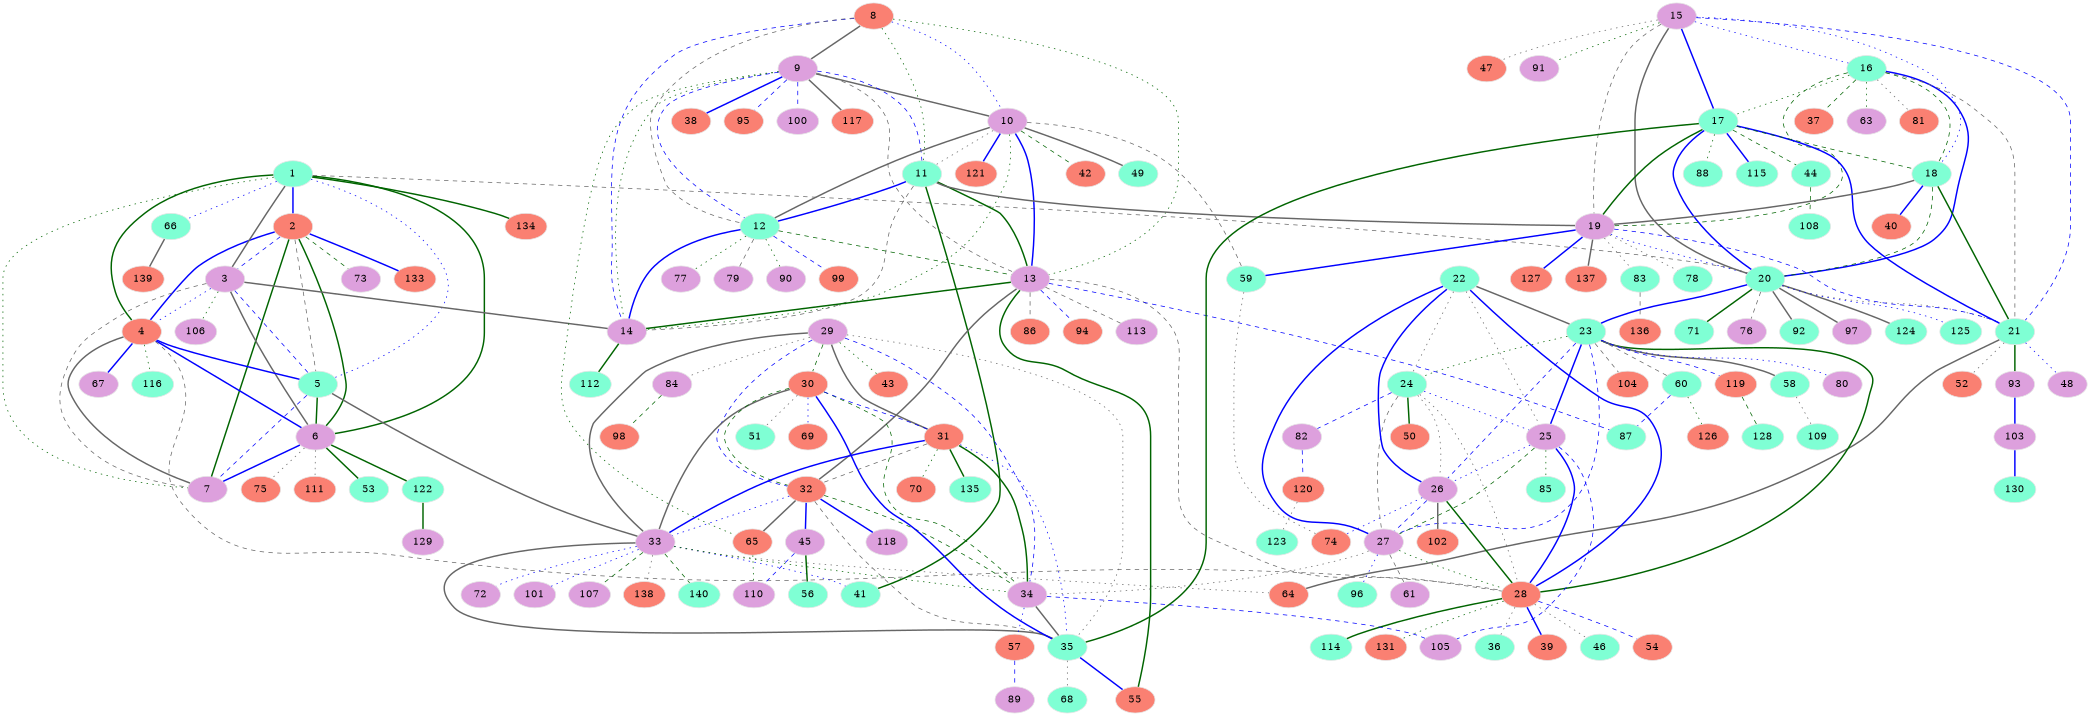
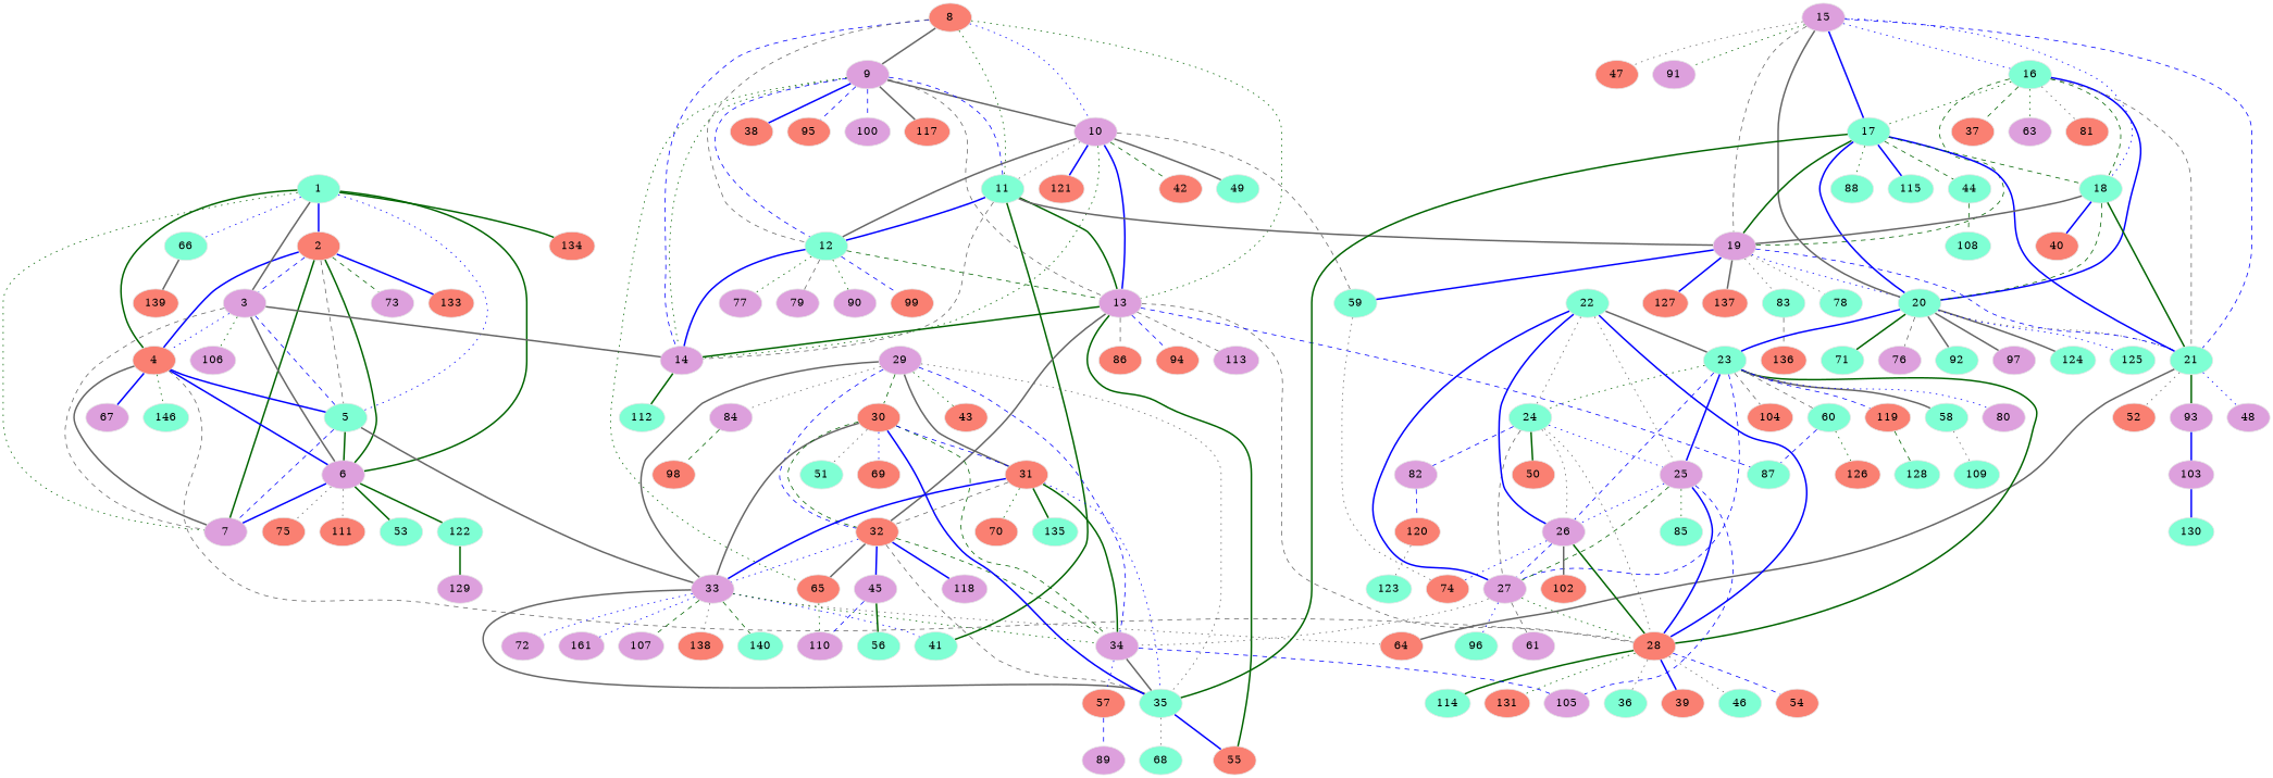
  graph {
    node [color=gray90 fillcolor=aquamarine style=filled]
    edge [color=blue style=bold]
    2 [fillcolor=salmon]
    1
    3 [fillcolor=plum]
    4 [fillcolor=salmon]
    5
    6 [fillcolor=plum]
    7 [fillcolor=plum]
    20
    66
    134 [fillcolor=salmon]
    73 [fillcolor=plum]
    133 [fillcolor=salmon]
    14 [fillcolor=plum]
    106 [fillcolor=plum]
    28 [fillcolor=salmon]
    67 [fillcolor=plum]
-   116
+   116 [label=146]
    33 [fillcolor=plum]
    53
    75 [fillcolor=salmon]
    111 [fillcolor=salmon]
    122
    21
    23
    71
    76 [fillcolor=plum]
    92
    97 [fillcolor=plum]
    124
    125
    139 [fillcolor=salmon]
    112
    36
    39 [fillcolor=salmon]
    46
    54 [fillcolor=salmon]
    114
    131 [fillcolor=salmon]
    41
    35
    64 [fillcolor=salmon]
    34 [fillcolor=plum]
    72 [fillcolor=plum]
-   101 [fillcolor=plum]
+   101 [fillcolor=plum label=161]
    107 [fillcolor=plum]
    138 [fillcolor=salmon]
    140
    129 [fillcolor=plum]
    8 [fillcolor=salmon]
    9 [fillcolor=plum]
    10 [fillcolor=plum]
    11
    12
    13 [fillcolor=plum]
    38 [fillcolor=salmon]
    65 [fillcolor=salmon]
    95 [fillcolor=salmon]
    100 [fillcolor=plum]
    117 [fillcolor=salmon]
    42 [fillcolor=salmon]
    49
    59
    121 [fillcolor=salmon]
    19 [fillcolor=plum]
    77 [fillcolor=plum]
    79 [fillcolor=plum]
    90 [fillcolor=plum]
    99 [fillcolor=salmon]
    32 [fillcolor=salmon]
    55 [fillcolor=salmon]
    86 [fillcolor=salmon]
    87
    94 [fillcolor=salmon]
    113 [fillcolor=plum]
    110 [fillcolor=plum]
    74 [fillcolor=salmon]
    78
    83
    127 [fillcolor=salmon]
    137 [fillcolor=salmon]
    45 [fillcolor=plum]
    118 [fillcolor=plum]
    15 [fillcolor=plum]
    16
    17
    18
    47 [fillcolor=salmon]
    91 [fillcolor=plum]
    37 [fillcolor=salmon]
    63 [fillcolor=plum]
    81 [fillcolor=salmon]
    44
    88
    115
    40 [fillcolor=salmon]
    48 [fillcolor=plum]
    52 [fillcolor=salmon]
    93 [fillcolor=plum]
    68
    108
    136 [fillcolor=salmon]
    24
    25 [fillcolor=plum]
    26 [fillcolor=plum]
    27 [fillcolor=plum]
    58
    60
    80 [fillcolor=plum]
    104 [fillcolor=salmon]
    119 [fillcolor=salmon]
    103 [fillcolor=plum]
    22
    50 [fillcolor=salmon]
    82 [fillcolor=plum]
    85
    105 [fillcolor=plum]
    102 [fillcolor=salmon]
    61 [fillcolor=plum]
    96
    109
    126 [fillcolor=salmon]
    128
    120 [fillcolor=salmon]
    57 [fillcolor=salmon]
    29 [fillcolor=plum]
    30 [fillcolor=salmon]
    31 [fillcolor=salmon]
    43 [fillcolor=salmon]
    84 [fillcolor=plum]
    51
    69 [fillcolor=salmon]
    70 [fillcolor=salmon]
    135
    98 [fillcolor=salmon]
    56
    89 [fillcolor=plum]
    123
    130
    2 -- 3 [style=dashed]
    2 -- 4
    2 -- 5 [color=gray40 style=dashed]
    2 -- 6 [color=darkgreen]
    2 -- 7 [color=darkgreen]
    2 -- 73 [color=darkgreen style=dashed]
    2 -- 133
    1 -- 2
    1 -- 3 [color=gray40]
    1 -- 4 [color=darkgreen]
    1 -- 5 [style=dotted]
    1 -- 6 [color=darkgreen]
    1 -- 7 [color=darkgreen style=dotted]
-   1 -- 20 [color=gray40 style=dashed]
    1 -- 66 [style=dotted]
    1 -- 134 [color=darkgreen]
    3 -- 4 [style=dotted]
    3 -- 5 [style=dashed]
    3 -- 6 [color=gray40]
    3 -- 7 [color=gray40 style=dashed]
    3 -- 14 [color=gray40]
    3 -- 106 [color=darkgreen style=dotted]
    4 -- 5
    4 -- 6
    4 -- 7 [color=gray40]
    4 -- 28 [color=gray40 style=dashed]
    4 -- 67
    4 -- 116 [color=darkgreen style=dotted]
    5 -- 6 [color=darkgreen]
    5 -- 7 [style=dashed]
    5 -- 33 [color=gray40]
    6 -- 7
    6 -- 53 [color=darkgreen]
    6 -- 75 [color=gray40 style=dotted]
    6 -- 111 [color=gray40 style=dotted]
    6 -- 122 [color=darkgreen]
    20 -- 21 [color=gray40 style=dotted]
    20 -- 23
    20 -- 71 [color=darkgreen]
    20 -- 76 [color=gray40 style=dashed]
    20 -- 92 [color=gray40]
    20 -- 97 [color=gray40]
    20 -- 124 [color=gray40]
    20 -- 125 [style=dotted]
    66 -- 139 [color=gray40]
    14 -- 112 [color=darkgreen]
    28 -- 36 [color=gray40 style=dotted]
    28 -- 39
    28 -- 46 [color=gray40 style=dotted]
    28 -- 54 [style=dashed]
    28 -- 114 [color=darkgreen]
    28 -- 131 [color=darkgreen style=dotted]
    33 -- 41 [style=dotted]
    33 -- 35 [color=gray40]
    33 -- 64 [color=gray40 style=dotted]
    33 -- 34 [color=darkgreen style=dotted]
    33 -- 72 [style=dotted]
    33 -- 101 [style=dotted]
    33 -- 107 [color=darkgreen style=dashed]
    33 -- 138 [color=gray40 style=dotted]
    33 -- 140 [color=darkgreen style=dashed]
    122 -- 129 [color=darkgreen]
    21 -- 64 [color=gray40]
    21 -- 48 [style=dotted]
    21 -- 52 [color=gray40 style=dotted]
    21 -- 93 [color=darkgreen]
    23 -- 28 [color=darkgreen]
    23 -- 24 [color=darkgreen style=dotted]
    23 -- 25
    23 -- 26 [style=dashed]
    23 -- 27 [style=dashed]
    23 -- 58 [color=gray40]
    23 -- 60 [color=gray40 style=dashed]
    23 -- 80 [style=dotted]
    23 -- 104 [color=gray40 style=dashed]
    23 -- 119 [style=dashed]
    35 -- 55
    35 -- 68 [color=gray40 style=dotted]
    34 -- 35 [color=gray40]
    34 -- 105 [style=dashed]
    34 -- 57 [style=dotted]
    8 -- 14 [style=dashed]
    8 -- 9 [color=gray40]
    8 -- 10 [style=dotted]
    8 -- 11 [color=darkgreen style=dotted]
    8 -- 12 [color=gray40 style=dashed]
    8 -- 13 [color=darkgreen style=dotted]
    9 -- 14 [color=darkgreen style=dotted]
    9 -- 10 [color=gray40]
    9 -- 11 [style=dashed]
    9 -- 12 [style=dashed]
    9 -- 13 [color=gray40 style=dashed]
    9 -- 38
    9 -- 65 [color=darkgreen style=dotted]
    9 -- 95 [style=dashed]
    9 -- 100 [style=dashed]
    9 -- 117 [color=gray40]
    10 -- 14 [color=darkgreen style=dotted]
    10 -- 11 [color=gray40 style=dotted]
    10 -- 12 [color=gray40]
    10 -- 13
    10 -- 42 [color=darkgreen style=dashed]
    10 -- 49 [color=gray40]
    10 -- 59 [color=gray40 style=dashed]
    10 -- 121
    11 -- 14 [color=gray40 style=dashed]
    11 -- 41 [color=darkgreen]
    11 -- 12
    11 -- 13 [color=darkgreen]
    11 -- 19 [color=gray40]
    12 -- 14
    12 -- 13 [color=darkgreen style=dashed]
    12 -- 77 [color=darkgreen style=dotted]
    12 -- 79 [color=gray40 style=dashed]
    12 -- 90 [color=darkgreen style=dotted]
    12 -- 99 [style=dashed]
    13 -- 14 [color=darkgreen]
    13 -- 28 [color=gray40 style=dashed]
    13 -- 32 [color=gray40]
    13 -- 55 [color=darkgreen]
    13 -- 86 [color=gray40 style=dashed]
    13 -- 87 [style=dashed]
    13 -- 94 [style=dashed]
    13 -- 113 [color=gray40 style=dashed]
    65 -- 110 [color=darkgreen style=dotted]
    59 -- 74 [color=gray40 style=dotted]
    19 -- 20 [style=dotted]
    19 -- 21 [style=dashed]
    19 -- 59
    19 -- 78 [color=gray40 style=dotted]
    19 -- 83 [color=gray40 style=dotted]
    19 -- 127
    19 -- 137 [color=gray40]
    32 -- 33 [style=dotted]
    32 -- 35 [color=gray40 style=dashed]
    32 -- 34 [color=darkgreen style=dashed]
    32 -- 65 [color=gray40]
    32 -- 45
    32 -- 118
    83 -- 136 [color=gray40 style=dashed]
    45 -- 110 [style=dashed]
    45 -- 56 [color=darkgreen]
    15 -- 20 [color=gray40]
    15 -- 21 [style=dashed]
    15 -- 19 [color=gray40 style=dashed]
    15 -- 16 [style=dotted]
    15 -- 17
    15 -- 18 [style=dotted]
    15 -- 47 [color=gray40 style=dotted]
    15 -- 91 [color=darkgreen style=dotted]
    16 -- 20
    16 -- 21 [color=gray40 style=dashed]
    16 -- 19 [color=darkgreen style=dashed]
    16 -- 17 [color=darkgreen style=dotted]
    16 -- 18 [color=darkgreen style=dashed]
    16 -- 37 [color=darkgreen style=dashed]
    16 -- 63 [color=darkgreen style=dotted]
    16 -- 81 [color=gray40 style=dotted]
    17 -- 20
    17 -- 21
    17 -- 35 [color=darkgreen]
    17 -- 19 [color=darkgreen]
    17 -- 18 [color=darkgreen style=dashed]
    17 -- 44 [color=darkgreen style=dashed]
    17 -- 88 [color=darkgreen style=dotted]
    17 -- 115
    18 -- 20 [color=darkgreen style=dashed]
    18 -- 21 [color=darkgreen]
    18 -- 19 [color=gray40]
    18 -- 40
    44 -- 108 [color=darkgreen style=dashed]
    93 -- 103
    24 -- 28 [color=gray40 style=dotted]
    24 -- 25 [style=dotted]
    24 -- 26 [color=gray40 style=dotted]
    24 -- 27 [color=gray40 style=dashed]
    24 -- 50 [color=darkgreen]
    24 -- 82 [style=dashed]
    25 -- 28
    25 -- 26 [style=dotted]
    25 -- 27 [color=darkgreen style=dashed]
    25 -- 85 [color=darkgreen style=dotted]
    25 -- 105 [style=dashed]
    26 -- 28 [color=darkgreen]
    26 -- 74 [style=dotted]
    26 -- 27 [style=dashed]
    26 -- 102 [color=gray40]
    27 -- 28 [color=darkgreen style=dotted]
    27 -- 34 [color=gray40 style=dotted]
    27 -- 61 [color=gray40 style=dashed]
    27 -- 96 [style=dotted]
    58 -- 109 [color=gray40 style=dotted]
    60 -- 87 [style=dashed]
    60 -- 126 [color=darkgreen style=dotted]
    119 -- 128 [color=darkgreen style=dashed]
    103 -- 130
    22 -- 28
    22 -- 23 [color=gray40]
    22 -- 24 [color=gray40 style=dotted]
    22 -- 25 [color=gray40 style=dotted]
    22 -- 26
    22 -- 27
    82 -- 120 [style=dashed]
    120 -- 123 [color=gray40 style=dotted]
    57 -- 89 [style=dashed]
    29 -- 33 [color=gray40]
    29 -- 35 [color=gray40 style=dotted]
    29 -- 34 [style=dashed]
    29 -- 32 [style=dashed]
    29 -- 30 [color=darkgreen style=dashed]
    29 -- 31 [color=gray40]
    29 -- 43 [color=darkgreen style=dotted]
    29 -- 84 [color=gray40 style=dotted]
    30 -- 33 [color=gray40]
    30 -- 35
    30 -- 34 [color=darkgreen style=dashed]
    30 -- 32 [color=darkgreen style=dashed]
    30 -- 31 [style=dashed]
    30 -- 51 [color=gray40 style=dotted]
    30 -- 69 [style=dotted]
    31 -- 33
    31 -- 35 [style=dotted]
    31 -- 34 [color=darkgreen]
    31 -- 32 [color=gray40 style=dashed]
    31 -- 70 [color=darkgreen style=dotted]
    31 -- 135 [color=darkgreen]
    84 -- 98 [color=darkgreen style=dashed]
  }
